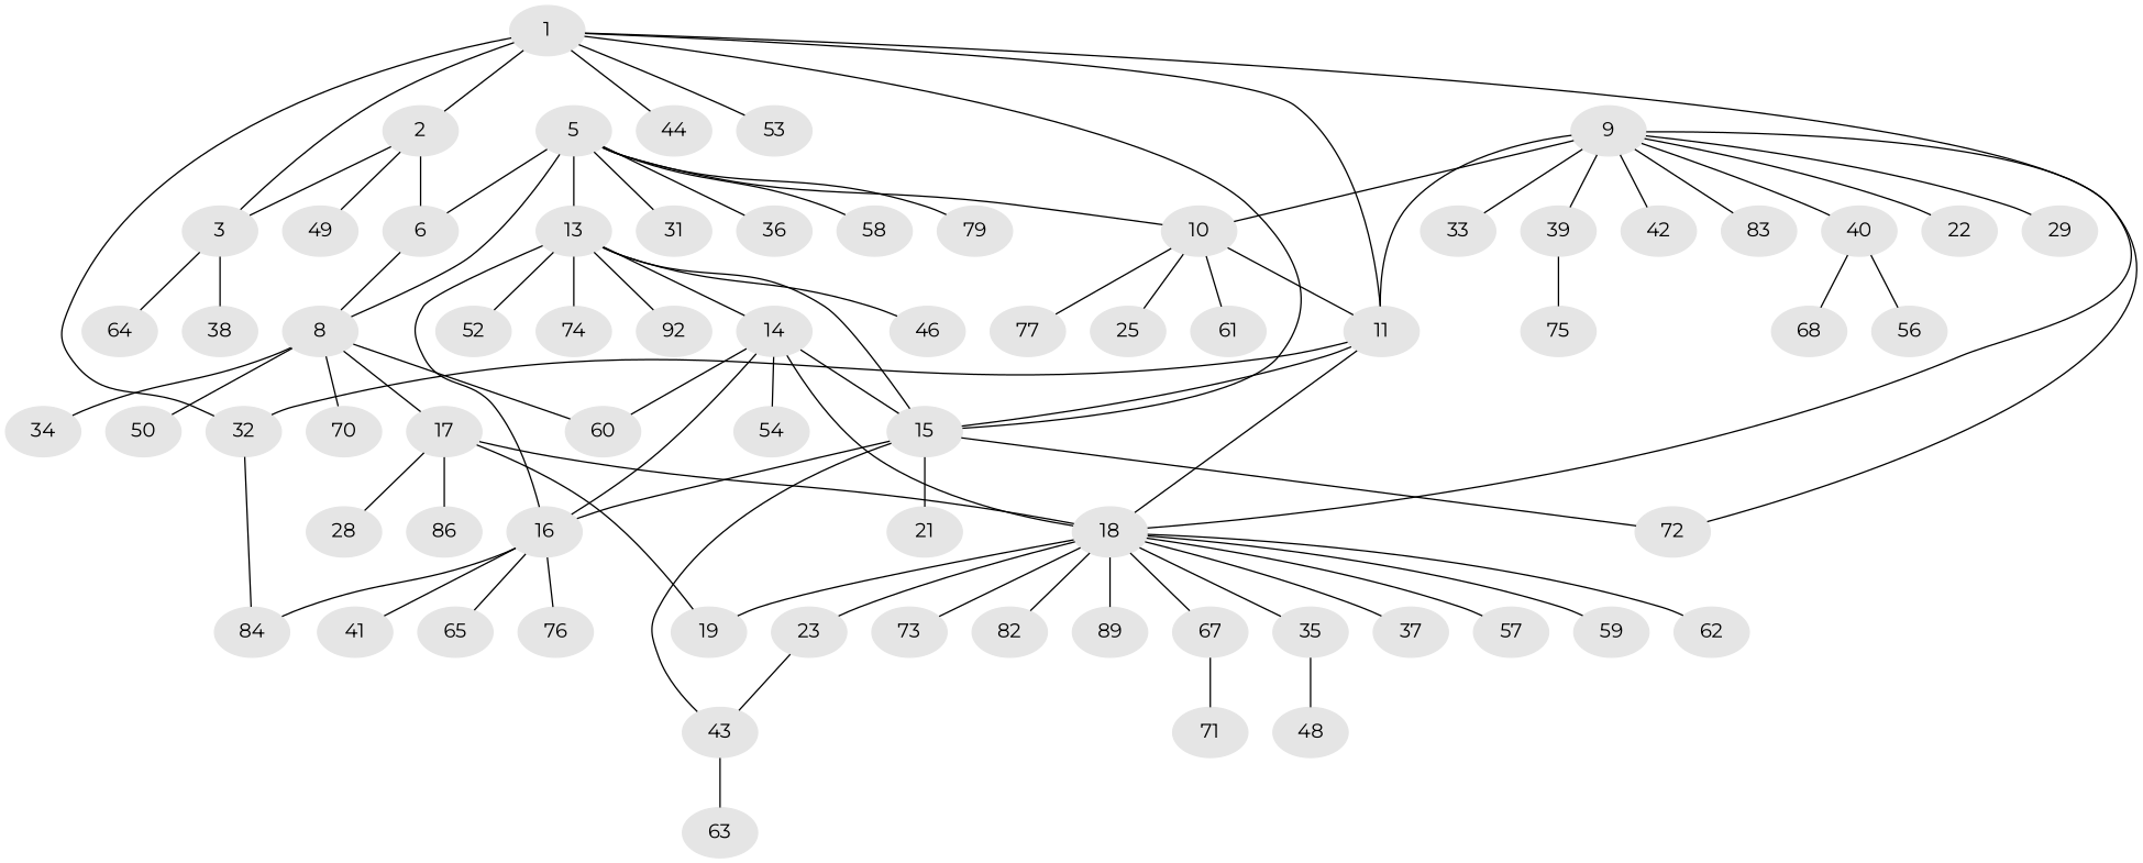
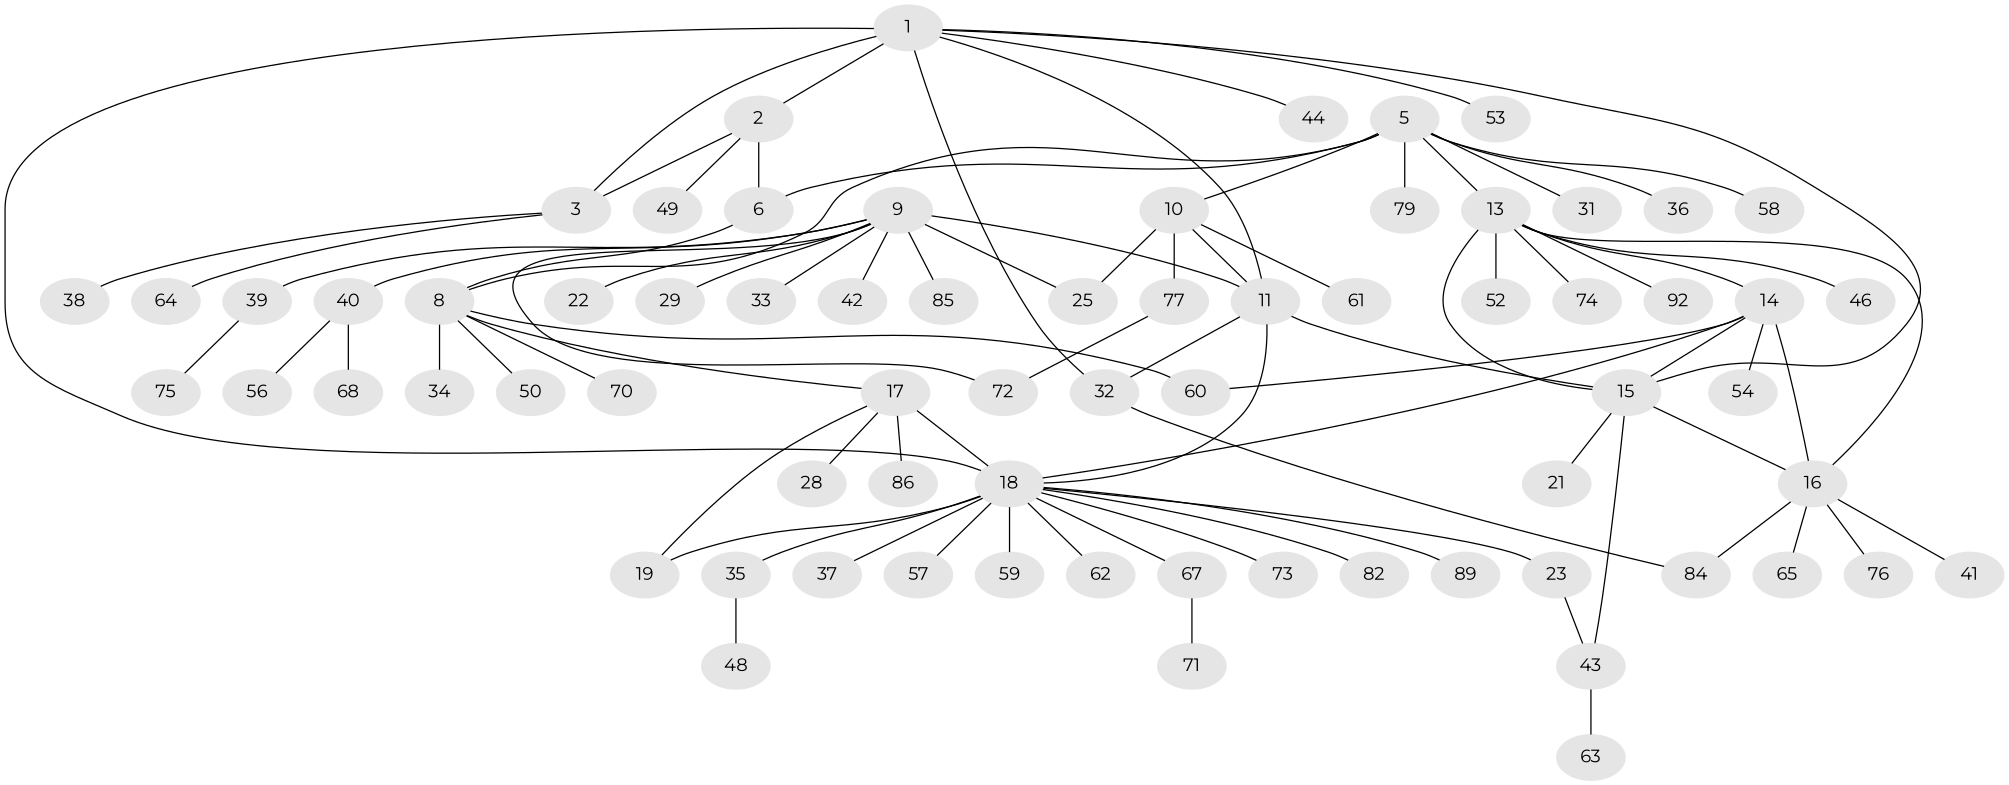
  graph {
    fontname=Montserrat
    node [color=gray90 fontname=Montserrat style=filled]
    edge [fontname=Montserrat]
    1 [super="+4"]
    2 [super="+69"]
    3 [super="+45"]
    11
    15 [super="+93"]
    18 [super="+20"]
    32 [super="+80"]
    44
    53
    6 [super="+7"]
    49
    38
    64
    72 [super="+90"]
    16 [super="+51"]
    21
    43 [super="+55"]
    19 [super="+66"]
    23
    35 [super="+88"]
    37
    57
    59
    62
    67 [super="+91"]
    73
    82
    89
    84
    8 [super="+87"]
    5 [super="+26"]
    10 [super="+30"]
    13 [super="+24"]
    31
    36
    58
    79
    17 [super="+81"]
    34 [super="+78"]
    50
    60
    70
    25
    61
    77
    14 [super="+27"]
    46
    52
    74
    92
    28
    86
    9 [super="+12"]
    22
    29
    33
    39 [super="+47"]
    40 [super="+94"]
    42
-   85 [label=83]
+   85
    75
    56
    68
    54
    41
    65
    76
    63
    48 [super="+83"]
    71
    1 -- 2 [weight=2]
    1 -- 3 [weight=2]
    1 -- 11
    1 -- 15
    1 -- 18
    1 -- 32
    1 -- 44
    1 -- 53
    2 -- 3
    2 -- 6
    2 -- 49
    3 -- 38
    3 -- 64
    11 -- 15
    11 -- 18
    11 -- 32
-   15 -- 72
+   77 -- 72
    15 -- 16
    15 -- 21
    15 -- 43
    18 -- 19 [weight=2]
    18 -- 23
    18 -- 35
    18 -- 37
    18 -- 57
    18 -- 59
    18 -- 62
    18 -- 67
    18 -- 73
    18 -- 82
    18 -- 89
    32 -- 84
    6 -- 8 [weight=2]
    16 -- 84
    16 -- 41
    16 -- 65
    16 -- 76
    43 -- 63
    23 -- 43
    35 -- 48
    67 -- 71
    8 -- 17
    8 -- 34
    8 -- 50
    8 -- 60
    8 -- 70
    5 -- 6 [weight=2]
    5 -- 8
    5 -- 10
    5 -- 13
    5 -- 31
    5 -- 36
    5 -- 58
    5 -- 79
    10 -- 11
    10 -- 25
    10 -- 61
    10 -- 77
    13 -- 15
    13 -- 16
    13 -- 14
    13 -- 46
    13 -- 52
    13 -- 74
    13 -- 92
    17 -- 18 [weight=2]
    17 -- 19
    17 -- 28
    17 -- 86
    14 -- 15
    14 -- 18
    14 -- 16
    14 -- 60
    14 -- 54
    9 -- 11 [weight=2]
    9 -- 72
-   9 -- 10 [weight=2]
+   9 -- 25 [weight=2]
    9 -- 22
    9 -- 29
    9 -- 33
    9 -- 39
    9 -- 40
    9 -- 42
    9 -- 85
    39 -- 75
    40 -- 56
    40 -- 68
  }
